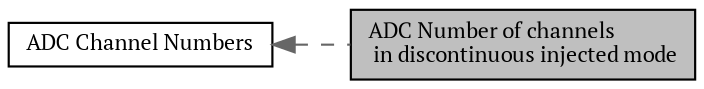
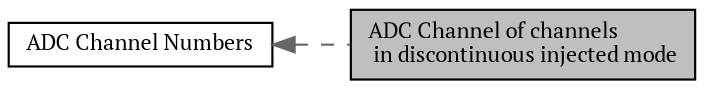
  digraph {
    rankdir=LR
    fontname="PT Serif"
    node [color=black fontname="PT Serif" fontsize=10 shape=record style=filled]
    n1 [fillcolor=white height=0.2 label="ADC Channel Numbers" width=0.4]
-   n2 [fillcolor=grey75 fontcolor=black height=0.2 label="ADC Number of channels\l in discontinuous injected mode" width=0.4]
+   n2 [fillcolor=grey75 fontcolor=black height=0.2 label="ADC Channel of channels\l in discontinuous injected mode" width=0.4]
    n1 -> n2 [dir=back fontname="PT Serif" fontsize=10 labelfontname=Helvetica labelfontsize=10 shape=plaintext style=dashed color=gray40]
  }
